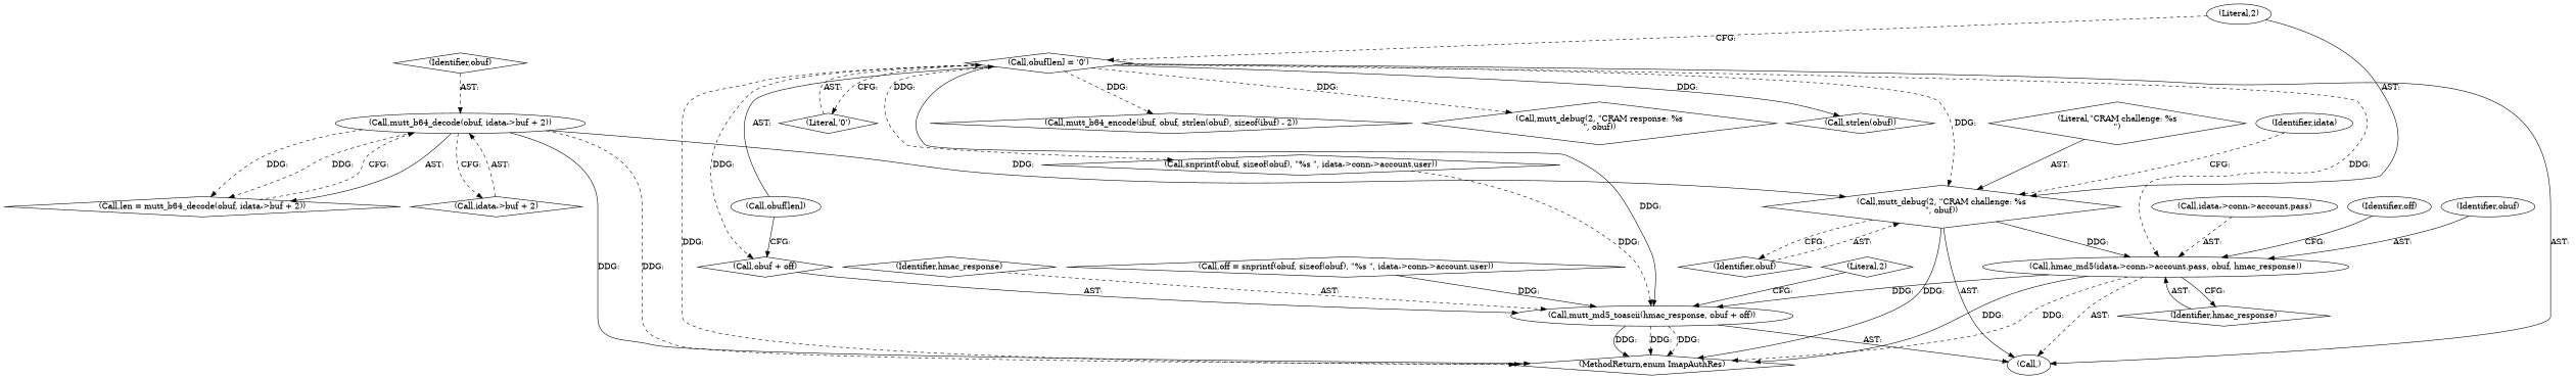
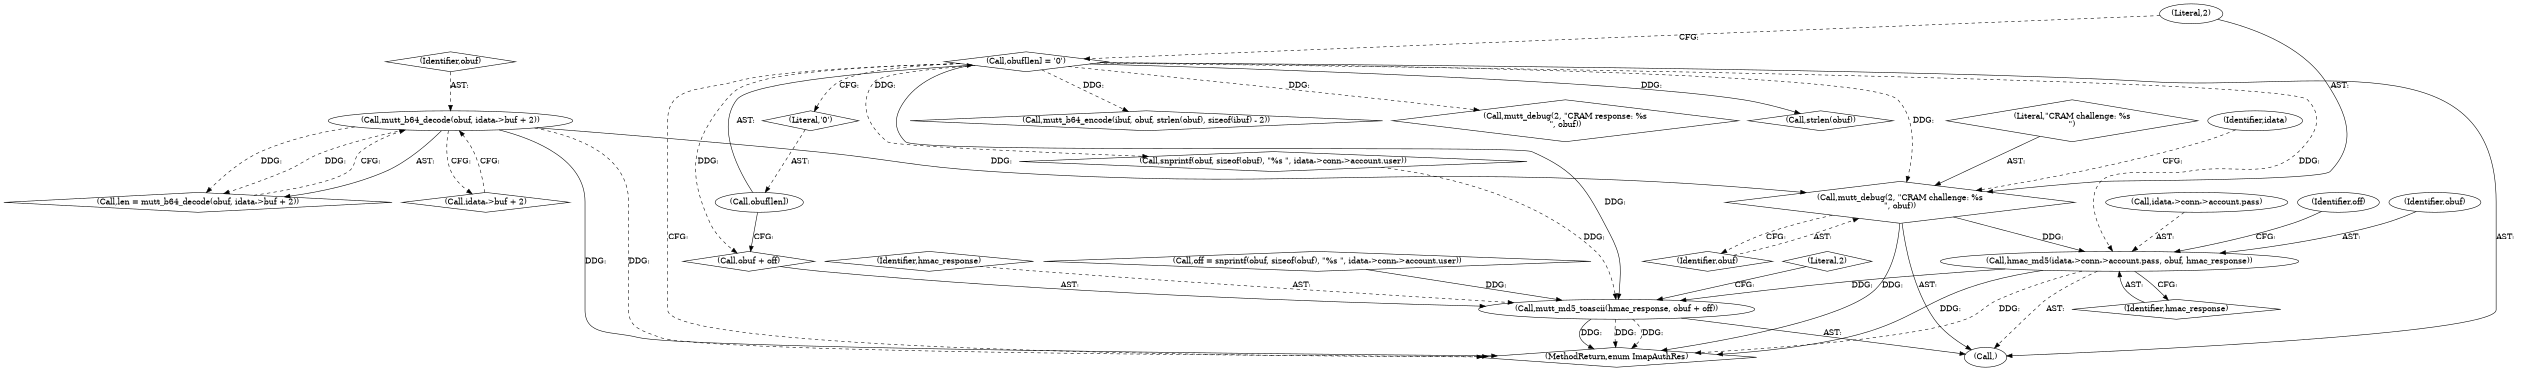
  digraph {
    node [shape=diamond]
    edge [style=dashed]
    n1 [label="(Call,hmac_md5(idata->conn->account.pass, obuf, hmac_response))" shape=ellipse]
    n2 [label="(Call,mutt_md5_toascii(hmac_response, obuf + off))" shape=ellipse]
    n3 [label="(MethodReturn,enum ImapAuthRes)"]
    n4 [label="(Call,)" shape=ellipse]
    n5 [label="(Identifier,hmac_response)"]
    n6 [label="(Call,obuf[len] = '\0')"]
    n7 [label="(Call,mutt_debug(2, \"CRAM challenge: %s\n\", obuf))"]
    n8 [label="(Call,obuf + off)"]
    n9 [label="(Call,mutt_b64_encode(ibuf, obuf, strlen(obuf), sizeof(ibuf) - 2))"]
    n10 [label="(Call,mutt_debug(2, \"CRAM response: %s\n\", obuf))"]
    n11 [label="(Call,snprintf(obuf, sizeof(obuf), \"%s \", idata->conn->account.user))"]
    n12 [label="(Call,strlen(obuf))"]
    n13 [label="(Literal,'\0')"]
    n14 [label="(Identifier,obuf)"]
    n15 [label="(Call,mutt_b64_decode(obuf, idata->buf + 2))" shape=ellipse]
    n16 [label="(Call,idata->buf + 2)"]
    n17 [label="(Call,len = mutt_b64_decode(obuf, idata->buf + 2))"]
    n18 [label="(Call,idata->conn->account.pass)" shape=ellipse]
    n19 [label="(Identifier,idata)" shape=ellipse]
    n20 [label="(Identifier,obuf)"]
    n21 [label="(Literal,2)"]
    n22 [label="(Identifier,off)" shape=ellipse]
    n23 [label="(Literal,\"CRAM challenge: %s\n\")"]
    n24 [label="(Identifier,obuf)" shape=ellipse]
    n25 [label="(Literal,2)" shape=ellipse]
    n26 [label="(Identifier,hmac_response)"]
    n27 [label="(Call,obuf[len])" shape=ellipse]
    n28 [label="(Call,off = snprintf(obuf, sizeof(obuf), \"%s \", idata->conn->account.user))"]
    n1 -> n2 [label="DDG: " style=solid]
    n1 -> n3 [label="DDG: " style=solid]
    n1 -> n3 [label="DDG: "]
    n1 -> n4 [label="AST: "]
    n1 -> n5 [label="CFG: " style=solid]
    n2 -> n3 [label="DDG: "]
    n2 -> n3 [label="DDG: " style=solid]
    n2 -> n3 [label="DDG: "]
    n2 -> n4 [label="AST: " style=solid]
    n5 -> n1 [label="AST: " style=solid]
    n6 -> n1 [label="DDG: "]
    n6 -> n2 [label="DDG: " style=solid]
-   n6 -> n3 [label="DDG: "]
+   n6 -> n3 [label="CFG: "]
    n6 -> n4 [label="AST: " style=solid]
    n6 -> n7 [label="DDG: "]
    n6 -> n8 [label="DDG: "]
    n6 -> n9 [label="DDG: "]
    n6 -> n10 [label="DDG: "]
    n6 -> n11 [label="DDG: "]
    n6 -> n12 [label="DDG: " style=solid]
    n6 -> n13 [label="CFG: "]
    n7 -> n1 [label="DDG: " style=solid]
    n7 -> n3 [label="DDG: " style=solid]
    n7 -> n4 [label="AST: " style=solid]
    n7 -> n14 [label="CFG: "]
    n8 -> n2 [label="AST: " style=solid]
    n11 -> n2 [label="DDG: "]
-   n13 -> n6 [label="AST: "]
+   n13 -> n27 [label="AST: "]
    n14 -> n7 [label="AST: "]
    n15 -> n3 [label="DDG: "]
    n15 -> n3 [label="DDG: " style=solid]
    n15 -> n7 [label="DDG: " style=solid]
    n15 -> n16 [label="CFG: "]
    n15 -> n17 [label="AST: " style=solid]
    n15 -> n17 [label="DDG: "]
    n15 -> n17 [label="DDG: "]
-   n16 -> n15 [label="AST: "]
+   n16 -> n15 [label="CFG: "]
    n17 -> n15 [label="CFG: "]
    n18 -> n1 [label="AST: "]
    n19 -> n7 [label="CFG: "]
    n20 -> n15 [label="AST: "]
    n21 -> n2 [label="CFG: " style=solid]
    n22 -> n1 [label="CFG: " style=solid]
    n23 -> n7 [label="AST: " style=solid]
    n24 -> n1 [label="AST: " style=solid]
    n25 -> n6 [label="CFG: "]
    n25 -> n7 [label="AST: " style=solid]
    n26 -> n2 [label="AST: "]
    n27 -> n6 [label="AST: " style=solid]
    n27 -> n8 [label="CFG: " style=solid]
    n28 -> n2 [label="DDG: " style=solid]
  }
